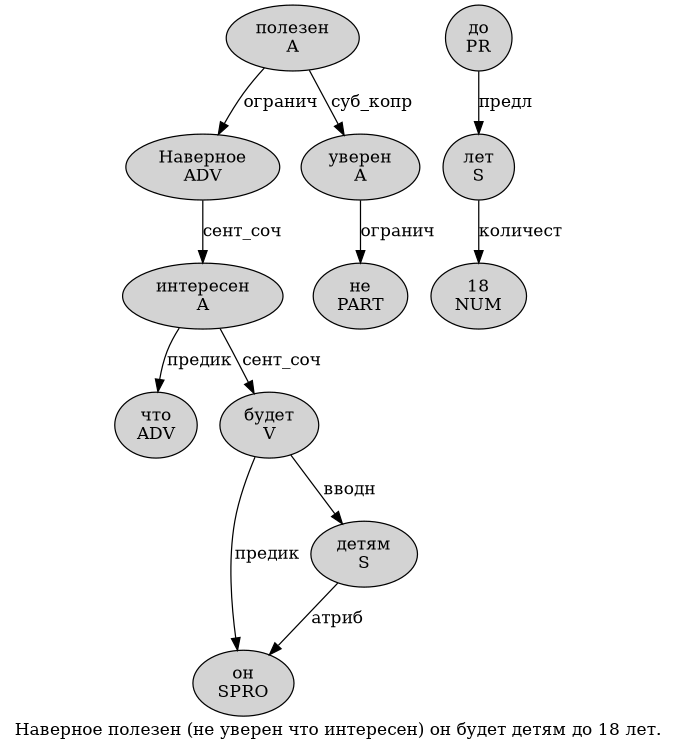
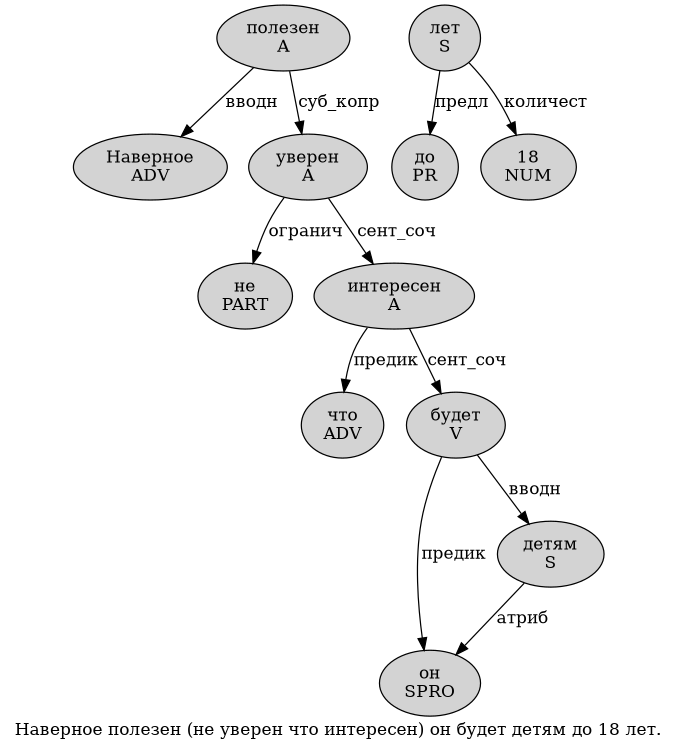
  digraph {
    label="Наверное полезен (не уверен что интересен) он будет детям до 18 лет."
    node [fillcolor=lightgray penwidth=1 shape=ellipse style=filled]
    n1 [label="Наверное\nADV"]
    n2 [label="полезен\nA"]
    n3 [label="уверен\nA"]
    n4 [label="не\nPART"]
    n5 [label="интересен\nA"]
    n6 [label="что\nADV"]
    n7 [label="будет\nV"]
    n8 [label="он\nSPRO"]
    n9 [label="детям\nS"]
    n10 [label="до\nPR"]
    n11 [label="лет\nS"]
    n12 [label="18\nNUM"]
-   n2 -> n1 [label="огранич"]
+   n2 -> n1 [label="вводн"]
    n2 -> n3 [label="суб_копр"]
    n3 -> n4 [label="огранич"]
-   n1 -> n5 [label="сент_соч"]
+   n3 -> n5 [label="сент_соч"]
    n5 -> n6 [label="предик"]
    n5 -> n7 [label="сент_соч"]
    n7 -> n8 [label="предик"]
    n7 -> n9 [label="вводн"]
    n9 -> n8 [label="атриб"]
-   n10 -> n11 [label="предл"]
+   n11 -> n10 [label="предл"]
    n11 -> n12 [label="количест"]
  }
